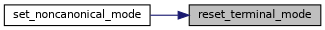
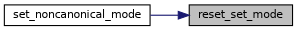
  digraph {
    rankdir=RL
    node [color=black fontname=Helvetica fontsize=10 shape=record style=filled]
-   n1 [fillcolor=grey75 fontcolor=black height=0.2 label=reset_terminal_mode width=0.4]
+   n1 [fillcolor=grey75 fontcolor=black height=0.2 label=reset_set_mode width=0.4]
    n2 [fillcolor=white height=0.2 label=set_noncanonical_mode width=0.4]
    n1 -> n2 [color=midnightblue dir=back fontname=Helvetica fontsize=10 labelfontname=Helvetica labelfontsize=10 style=solid]
  }
